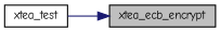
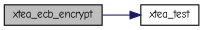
  digraph {
    rankdir=RL
    fontname="Comic Neue"
    node [color=black fontname="Comic Neue" fontsize=10 shape=record style=filled]
    n1 [fillcolor=grey75 fontcolor=black height=0.2 label=xtea_ecb_encrypt width=0.4]
    n2 [fillcolor=white height=0.2 label=xtea_test width=0.4]
-   n1 -> n2 [color=midnightblue dir=back fontname="Comic Neue" fontsize=10 labelfontname=Helvetica labelfontsize=10 style=solid]
+   n2 -> n1 [color=midnightblue dir=back fontname="Comic Neue" fontsize=10 labelfontname=Helvetica labelfontsize=10 style=solid]
  }
